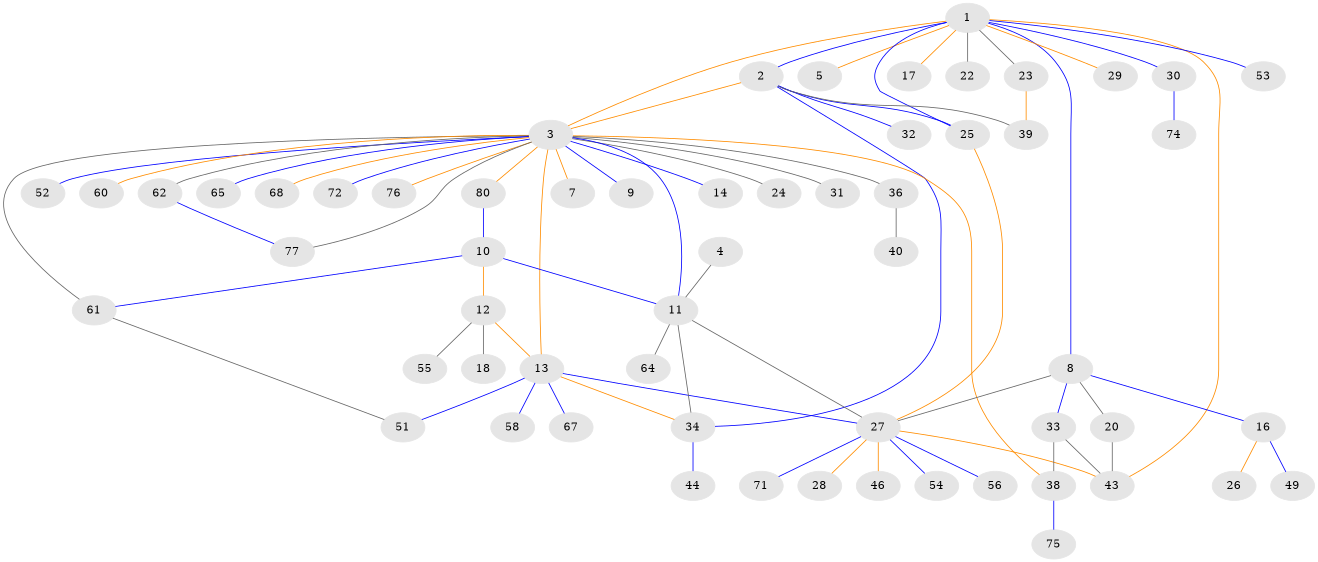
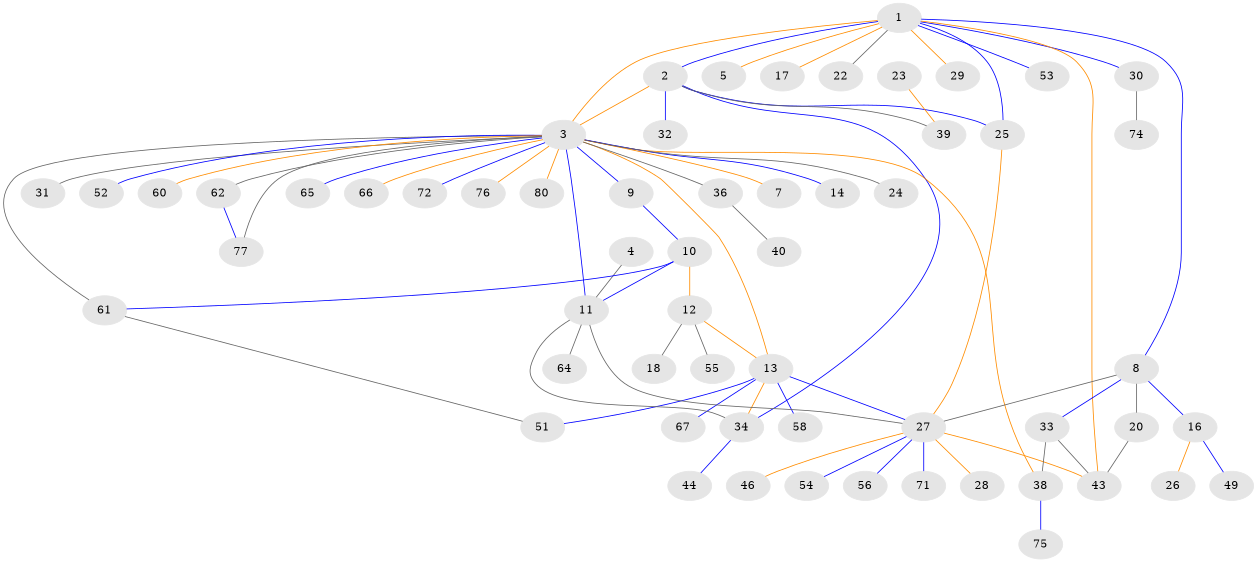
  graph {
    node [color=gray90 style=filled]
    edge [color=blue]
    1 [super="+50"]
    2 [super="+48"]
    3 [super="+6"]
    5 [super="+81"]
    8
    17
    22 [super="+79"]
    23 [super="+63"]
    25 [super="+47"]
    29
    30
    43 [super="+70"]
    53 [super="+61"]
    32
    34 [super="+35"]
    39 [super="+73"]
    38 [super="+59"]
    7
    9 [super="+15"]
    13 [super="+57"]
    14
    24
    31
    36
    n25 [label=61 super="+78"]
    52
    60
    62 [super="+69"]
    65
-   66 [label=68]
+   66
    72
    76
    77
    80
    11 [super="+82"]
    16 [super="+19"]
    20 [super="+21"]
    27 [super="+45"]
    33
    74
    75
    44
    4 [super="+83"]
    10 [super="+42"]
    51
    58
    67
    40
    64
    26
    49
    28
    46
    54
    56
    71
    12 [super="+37"]
    18
    55
    1 -- 2
    1 -- 3 [color=darkorange weight=2]
    1 -- 5 [color=darkorange]
    1 -- 8
    1 -- 17 [color=darkorange]
    1 -- 22 [color=gray40]
-   1 -- 23 [color=gray40]
    1 -- 25
    1 -- 29 [color=darkorange]
    1 -- 30
    1 -- 43 [color=darkorange]
    1 -- 53
    2 -- 3 [color=darkorange]
    2 -- 25
    2 -- 32
    2 -- 34
    2 -- 39 [color=gray40]
    3 -- 38 [color=darkorange]
    3 -- 7 [color=darkorange]
    3 -- 9
    3 -- 13 [color=darkorange]
    3 -- 14
    3 -- 24 [color=gray40]
    3 -- 31 [color=gray40]
    3 -- 36 [color=gray40]
    3 -- n25 [color=gray40 weight=2]
    3 -- 52
    3 -- 60 [color=darkorange]
    3 -- 62 [color=gray40]
    3 -- 65
    3 -- 66 [color=darkorange]
    3 -- 72
    3 -- 76 [color=darkorange]
    3 -- 77 [color=gray40]
    3 -- 80 [color=darkorange]
    3 -- 11 [weight=2]
    8 -- 16
    8 -- 20 [color=gray40]
    8 -- 27 [color=gray40]
    8 -- 33
    23 -- 39 [color=darkorange]
    25 -- 27 [color=darkorange]
-   30 -- 74
+   30 -- 74 [color=gray40]
    34 -- 44
    38 -- 75
-   80 -- 10
+   9 -- 10
    13 -- 34 [color=darkorange]
    13 -- 27
    13 -- 51
    13 -- 58
    13 -- 67
    36 -- 40 [color=gray40]
    n25 -- 51 [color=gray40]
    62 -- 77
    11 -- 34 [color=gray40]
    11 -- 27 [color=gray40]
    11 -- 64 [color=gray40]
    16 -- 26 [color=darkorange]
    16 -- 49
    20 -- 43 [color=gray40]
    27 -- 43 [color=darkorange]
    27 -- 28 [color=darkorange]
    27 -- 46 [color=darkorange]
    27 -- 54
    27 -- 56
    27 -- 71 [weight=2]
    33 -- 43 [color=gray40]
    33 -- 38 [color=gray40]
    4 -- 11 [color=gray40]
    10 -- n25
    10 -- 11
    10 -- 12 [color=darkorange]
    12 -- 13 [color=darkorange]
    12 -- 18 [color=gray40]
    12 -- 55 [color=gray40]
  }
